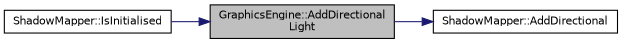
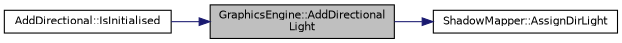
  digraph {
    rankdir=LR
    node [color=black fillcolor=white fontname=Helvetica fontsize=10 shape=record style=filled]
    edge [color=midnightblue fontname=Helvetica fontsize=10 labelfontname=Helvetica labelfontsize=10 style=solid]
    n1 [fillcolor=grey75 fontcolor=black height=0.2 label="GraphicsEngine::AddDirectional\lLight" width=0.4]
-   n2 [height=0.2 label="ShadowMapper::AddDirectional" width=0.4]
-   n3 [height=0.2 label="ShadowMapper::IsInitialised" width=0.4]
+   n2 [height=0.2 label="ShadowMapper::AssignDirLight" width=0.4]
+   n3 [height=0.2 label="AddDirectional::IsInitialised" width=0.4]
    n1 -> n2
    n3 -> n1
  }
